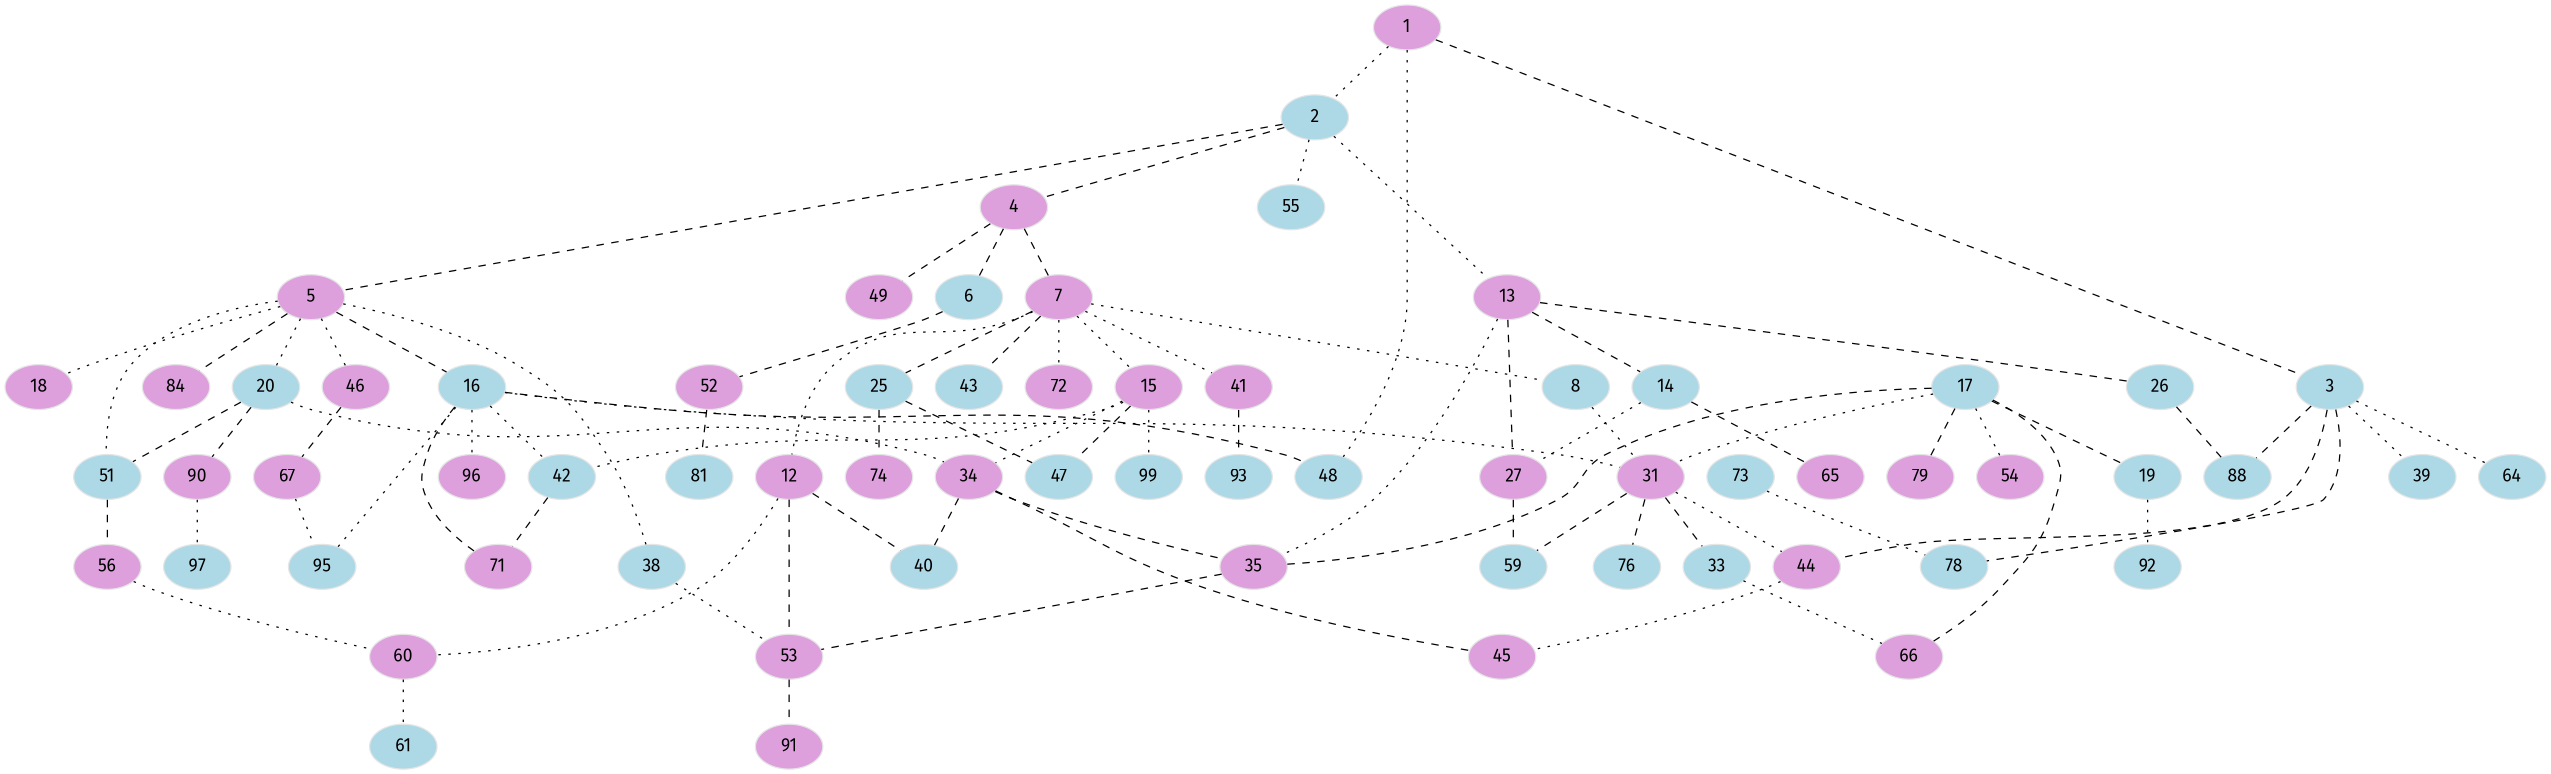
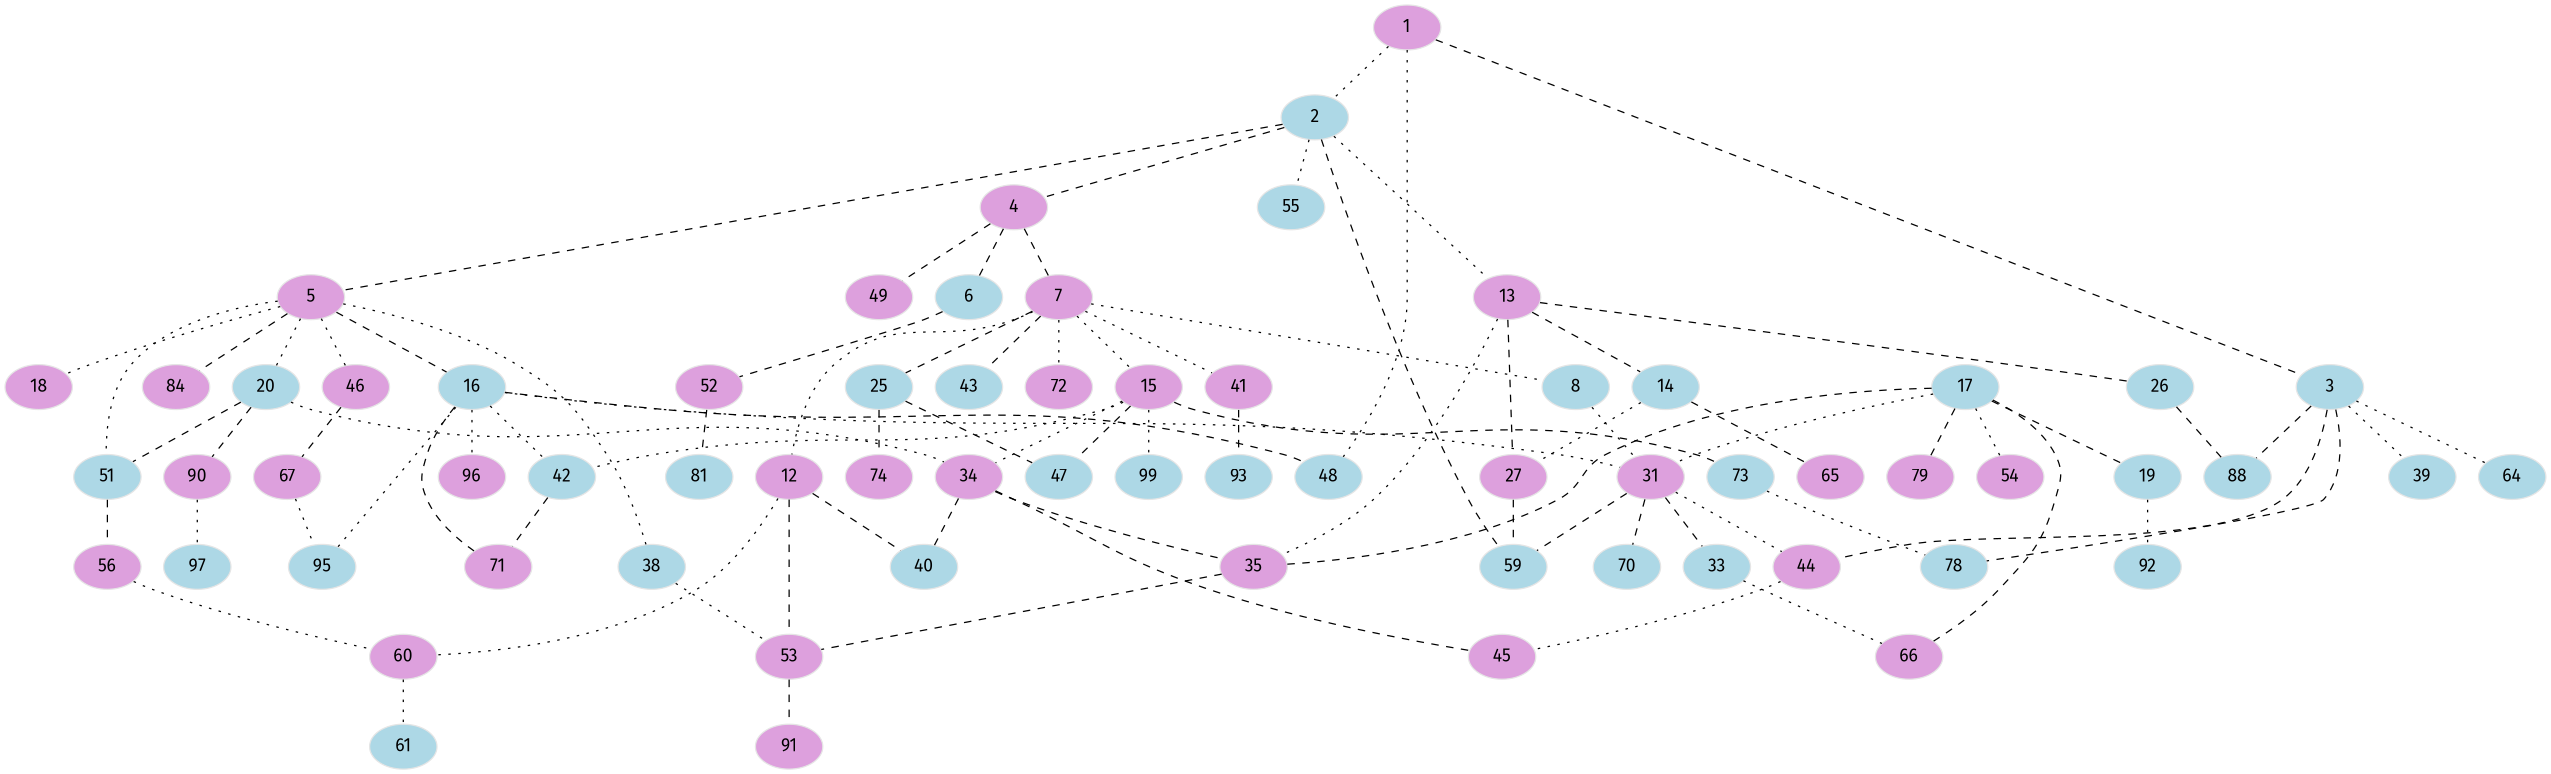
  graph {
    fontname="Fira Sans"
    node [color=gray90 fillcolor=lightblue fontname="Fira Sans" style=filled]
    edge [fontname="Fira Sans" style=dashed]
    1 [fillcolor=plum super="+57"]
    2 [super="+32"]
    3 [super="+10"]
    n4 [label=48]
    4 [fillcolor=plum super="+22"]
    5 [fillcolor=plum super="+11"]
    13 [fillcolor=plum super="+29"]
    55
    59
    39 [super="+70"]
    44 [fillcolor=plum super="+83"]
    64
    78
    88
    6 [super="+87"]
    7 [fillcolor=plum super="+9"]
    49 [fillcolor=plum]
    16 [super="+30"]
    18 [fillcolor=plum super="+48"]
    20 [super="+80"]
    38
    46 [fillcolor=plum]
    51 [super="+100"]
    84 [fillcolor=plum]
    14 [super="+24"]
    26 [super="+75"]
    27 [fillcolor=plum super="+89"]
    35 [fillcolor=plum super="+37"]
    34 [fillcolor=plum super="+58"]
    40
    45 [fillcolor=plum]
    52 [fillcolor=plum]
    8
    12 [fillcolor=plum super="+21"]
    15 [fillcolor=plum super="+28"]
    25 [super="+36"]
    41 [fillcolor=plum]
    43
    72 [fillcolor=plum]
    17 [super="+23"]
    31 [fillcolor=plum super="+50"]
    19
    54 [fillcolor=plum]
    66 [fillcolor=plum super="+86"]
    79 [fillcolor=plum]
    42 [super="+62"]
    71 [fillcolor=plum]
    95
    96 [fillcolor=plum]
    90 [fillcolor=plum]
    53 [fillcolor=plum super="+94"]
    67 [fillcolor=plum super="+77"]
    56 [fillcolor=plum]
    81
    60 [fillcolor=plum super="+63"]
    47 [super="+69"]
    73 [super="+85"]
    99
    74 [fillcolor=plum]
    93
    33
-   76
+   76 [label=70]
    91 [fillcolor=plum]
    61 [super="+82"]
    65 [fillcolor=plum super="+68"]
    92
    97
    1 -- 2 [style=dotted]
    1 -- 3
    1 -- n4 [style=dotted]
    2 -- 4
    2 -- 5
    2 -- 13 [style=dotted]
    2 -- 55 [style=dotted]
+   2 -- 59
    3 -- 39 [style=dotted]
    3 -- 44
    3 -- 64 [style=dotted]
    3 -- 78
    3 -- 88
    4 -- 6
    4 -- 7
    4 -- 49
    5 -- 16
    5 -- 18 [style=dotted]
    5 -- 20 [style=dotted]
    5 -- 38 [style=dotted]
    5 -- 46 [style=dotted]
    5 -- 51 [style=dotted]
    5 -- 84
    13 -- 14
    13 -- 26
    13 -- 27
    13 -- 35 [style=dotted]
    44 -- 45 [style=dotted]
    6 -- 52
    7 -- 8 [style=dotted]
    7 -- 12 [style=dotted]
    7 -- 15 [style=dotted]
    7 -- 25
    7 -- 41 [style=dotted]
    7 -- 43
    7 -- 72 [style=dotted]
    16 -- n4
    16 -- 31 [style=dotted]
    16 -- 42 [style=dotted]
    16 -- 71
    16 -- 95 [style=dotted]
    16 -- 96 [style=dotted]
    20 -- 51 [weight=2]
    20 -- 34 [style=dotted]
    20 -- 90
    38 -- 53 [style=dotted]
    46 -- 67
    51 -- 56
    14 -- 27 [style=dotted]
    14 -- 65
    26 -- 88
    27 -- 59
    35 -- 53
    34 -- 35
    34 -- 40
    34 -- 45
    52 -- 81
    8 -- 31 [style=dotted]
    12 -- 40
    12 -- 53
    12 -- 60 [style=dotted]
    15 -- 34 [style=dotted]
    15 -- 42 [style=dotted]
    15 -- 47
+   15 -- 73
    15 -- 99 [style=dotted]
    25 -- 47
    25 -- 74
    41 -- 93
    17 -- 35
    17 -- 31 [style=dotted]
    17 -- 19
    17 -- 54 [style=dotted]
    17 -- 66
    17 -- 79
    31 -- 59
    31 -- 44 [style=dotted]
    31 -- 33
    31 -- 76
    19 -- 92 [style=dotted]
    42 -- 71
    90 -- 97 [style=dotted]
    53 -- 91
    67 -- 95 [style=dotted]
    56 -- 60 [style=dotted]
    60 -- 61 [style=dotted]
    73 -- 78 [style=dotted]
    33 -- 66 [style=dotted]
  }
